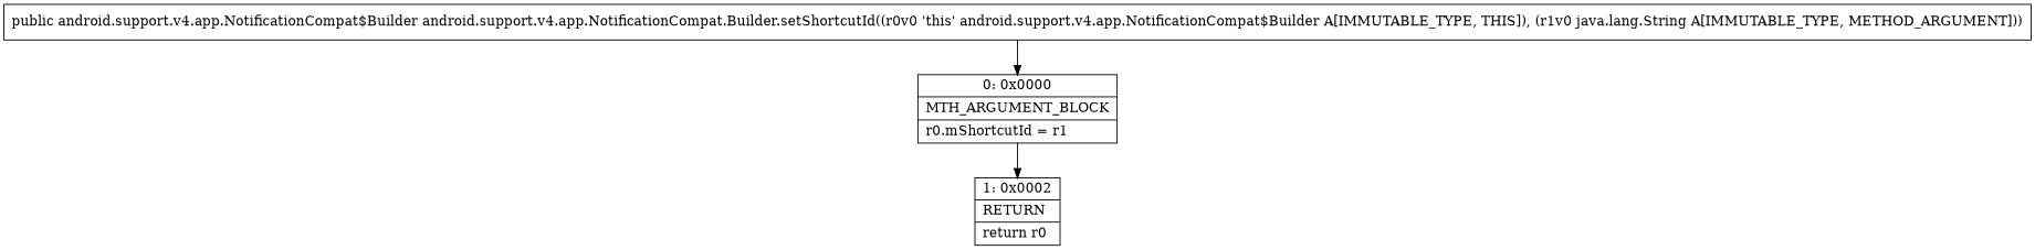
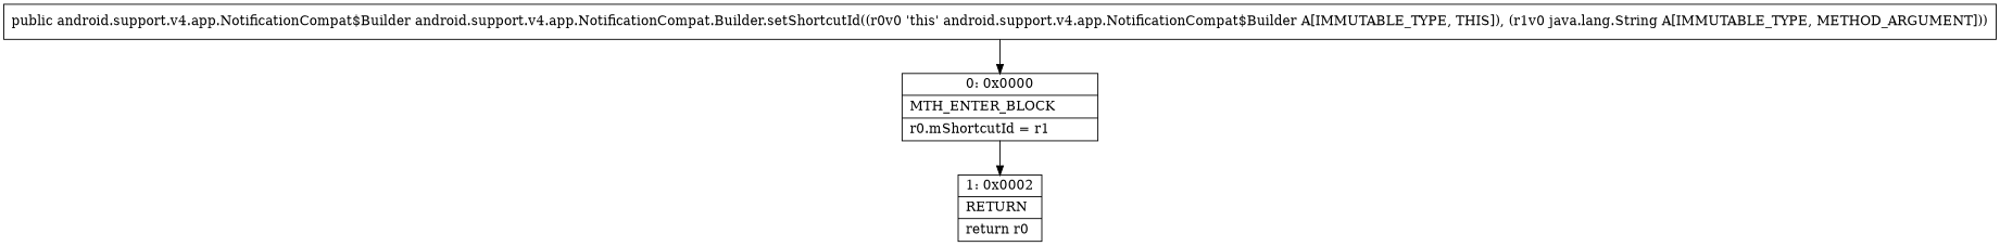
  digraph {
    node [shape=record]
-   n1 [label="{0\:\ 0x0000|MTH_ARGUMENT_BLOCK\l|r0.mShortcutId = r1\l}"]
+   n1 [label="{0\:\ 0x0000|MTH_ENTER_BLOCK\l|r0.mShortcutId = r1\l}"]
    n2 [label="{1\:\ 0x0002|RETURN\l|return r0\l}"]
    n3 [label="{public android.support.v4.app.NotificationCompat$Builder android.support.v4.app.NotificationCompat.Builder.setShortcutId((r0v0 'this' android.support.v4.app.NotificationCompat$Builder A[IMMUTABLE_TYPE, THIS]), (r1v0 java.lang.String A[IMMUTABLE_TYPE, METHOD_ARGUMENT])) }"]
    n1 -> n2
    n3 -> n1
  }
